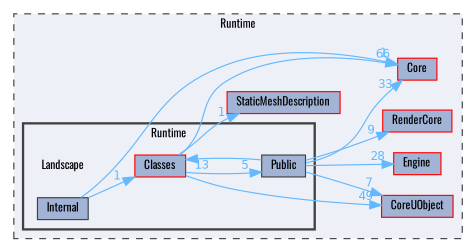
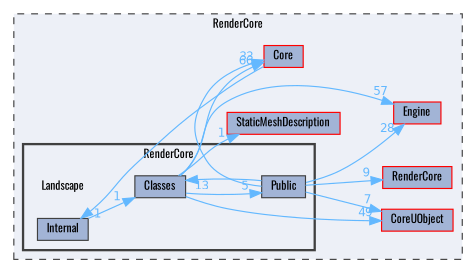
  digraph {
    compound=true
    rankdir=LR
    fontname=Oswald
    node [fontname=Oswald fontsize=10 shape=box color=red fillcolor="#a2b4d6" style=filled]
    edge [color=steelblue1 fontcolor=steelblue1 fontname=Oswald fontsize=10 headlabel=1 labeldistance=1.5 labelfontname=Helvetica labelfontsize=10]
    n1 [height=0.2 label=Landscape shape=plaintext width=0.4 color="" fillcolor="" style=""]
-   n2 [height=0.2 label=Classes width=0.4]
+   n2 [color=grey25 height=0.2 label=Classes width=0.4]
    n3 [color=grey25 height=0.2 label=Internal width=0.4]
    n4 [color=grey25 height=0.2 label=Public width=0.4]
    n5 [height=0.2 label=Core width=0.4]
    n6 [height=0.2 label=CoreUObject width=0.4]
    n7 [height=0.2 label=StaticMeshDescription width=0.4]
    n8 [height=0.2 label=Engine width=0.4]
    n9 [height=0.2 label=RenderCore width=0.4]
    subgraph cluster_1 {
      bgcolor="#edf0f7"
      fontsize=10
-     label=Runtime
+     label=RenderCore
      pencolor=grey25
      style="filled,dashed"
      n5
      n6
      n7
      n8
      n9
      subgraph cluster_2 {
        bgcolor="#edf0f7"
        fontsize=10
        pencolor=grey25
        style="filled,bold"
        n1
        n2
        n3
        n4
      }
    }
    n2 -> n4 [headlabel=5]
    n2 -> n5 [headlabel=66]
    n2 -> n6 [headlabel=49]
    n2 -> n7
+   n2 -> n8 [headlabel=57]
    n3 -> n2
-   n3 -> n5
+   n5 -> n3
    n4 -> n2 [headlabel=13]
    n4 -> n5 [headlabel=33]
    n4 -> n6 [headlabel=7]
    n4 -> n8 [headlabel=28]
    n4 -> n9 [headlabel=9]
  }
